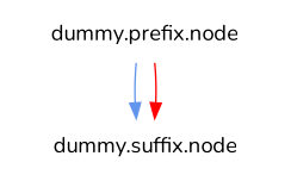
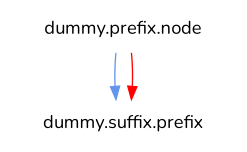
  digraph {
    rankdir=TB
    fontname=Nunito
    node [color=invis shape=oval fontname=Nunito]
    edge [fontname=Nunito]
    "dummy.prefix.node"
-   "dummy.suffix.node"
+   "dummy.suffix.node" [label="dummy.suffix.prefix"]
    "dummy.prefix.node" -> "dummy.suffix.node" [color=cornflowerblue]
    "dummy.prefix.node" -> "dummy.suffix.node" [color=red]
  }
